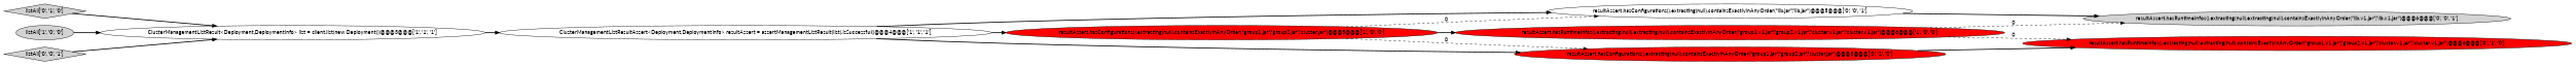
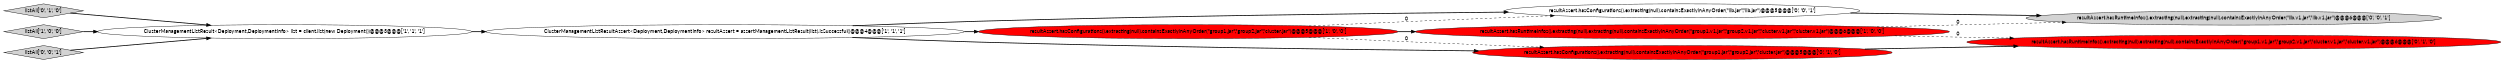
  digraph {
    rankdir=LR
    fontname=Lato
    node [fillcolor=red shape=ellipse style=filled fontname=Lato]
    edge [style=bold fontname=Lato]
    n1 [label="resultAssert.hasRuntimeInfos().extracting(null).extracting(null).containsExactlyInAnyOrder(\"group1.v1.jar\",\"group2.v1.jar\",\"cluster.v1.jar\",\"cluster.v1.jar\")@@@6@@@['0', '1', '0']"]
    n2 [fillcolor=white label="ClusterManagementListResult<Deployment,DeploymentInfo> list = client.list(new Deployment())@@@3@@@['1', '1', '1']"]
    n3 [fillcolor=white label="ClusterManagementListResultAssert<Deployment,DeploymentInfo> resultAssert = assertManagementListResult(list).isSuccessful()@@@4@@@['1', '1', '1']"]
    n4 [fillcolor=white label="resultAssert.hasConfigurations().extracting(null).containsExactlyInAnyOrder(\"lib.jar\",\"lib.jar\")@@@5@@@['0', '0', '1']"]
    n5 [fillcolor=lightgray label="resultAssert.hasRuntimeInfos().extracting(null).extracting(null).containsExactlyInAnyOrder(\"lib.v1.jar\",\"lib.v1.jar\")@@@6@@@['0', '0', '1']"]
    n6 [label="resultAssert.hasConfigurations().extracting(null).containsExactlyInAnyOrder(\"group1.jar\",\"group2.jar\",\"cluster.jar\")@@@5@@@['1', '0', '0']"]
    n7 [label="resultAssert.hasConfigurations().extracting(null).containsExactlyInAnyOrder(\"group1.jar\",\"group2.jar\",\"cluster.jar\")@@@5@@@['0', '1', '0']"]
    n8 [fillcolor=lightgray label="listAll['0', '1', '0']" shape=diamond]
-   n9 [fillcolor=lightgray label="listAll['1', '0', '0']"]
+   n9 [fillcolor=lightgray label="listAll['1', '0', '0']" shape=diamond]
    n10 [label="resultAssert.hasRuntimeInfos().extracting(null).extracting(null).containsExactlyInAnyOrder(\"group1.v1.jar\",\"group2.v1.jar\",\"cluster.v1.jar\",\"cluster.v1.jar\")@@@6@@@['1', '0', '0']"]
    n11 [fillcolor=lightgray label="listAll['0', '0', '1']" shape=diamond]
    n2 -> n3
    n3 -> n4
    n3 -> n6
    n3 -> n7
    n4 -> n5
    n6 -> n4 [label=0 style=dashed]
    n6 -> n7 [label=0 style=dashed]
    n6 -> n10
    n7 -> n1
    n8 -> n2
    n9 -> n2
    n10 -> n1 [label=0 style=dashed]
    n10 -> n5 [label=0 style=dashed]
    n11 -> n2
  }
